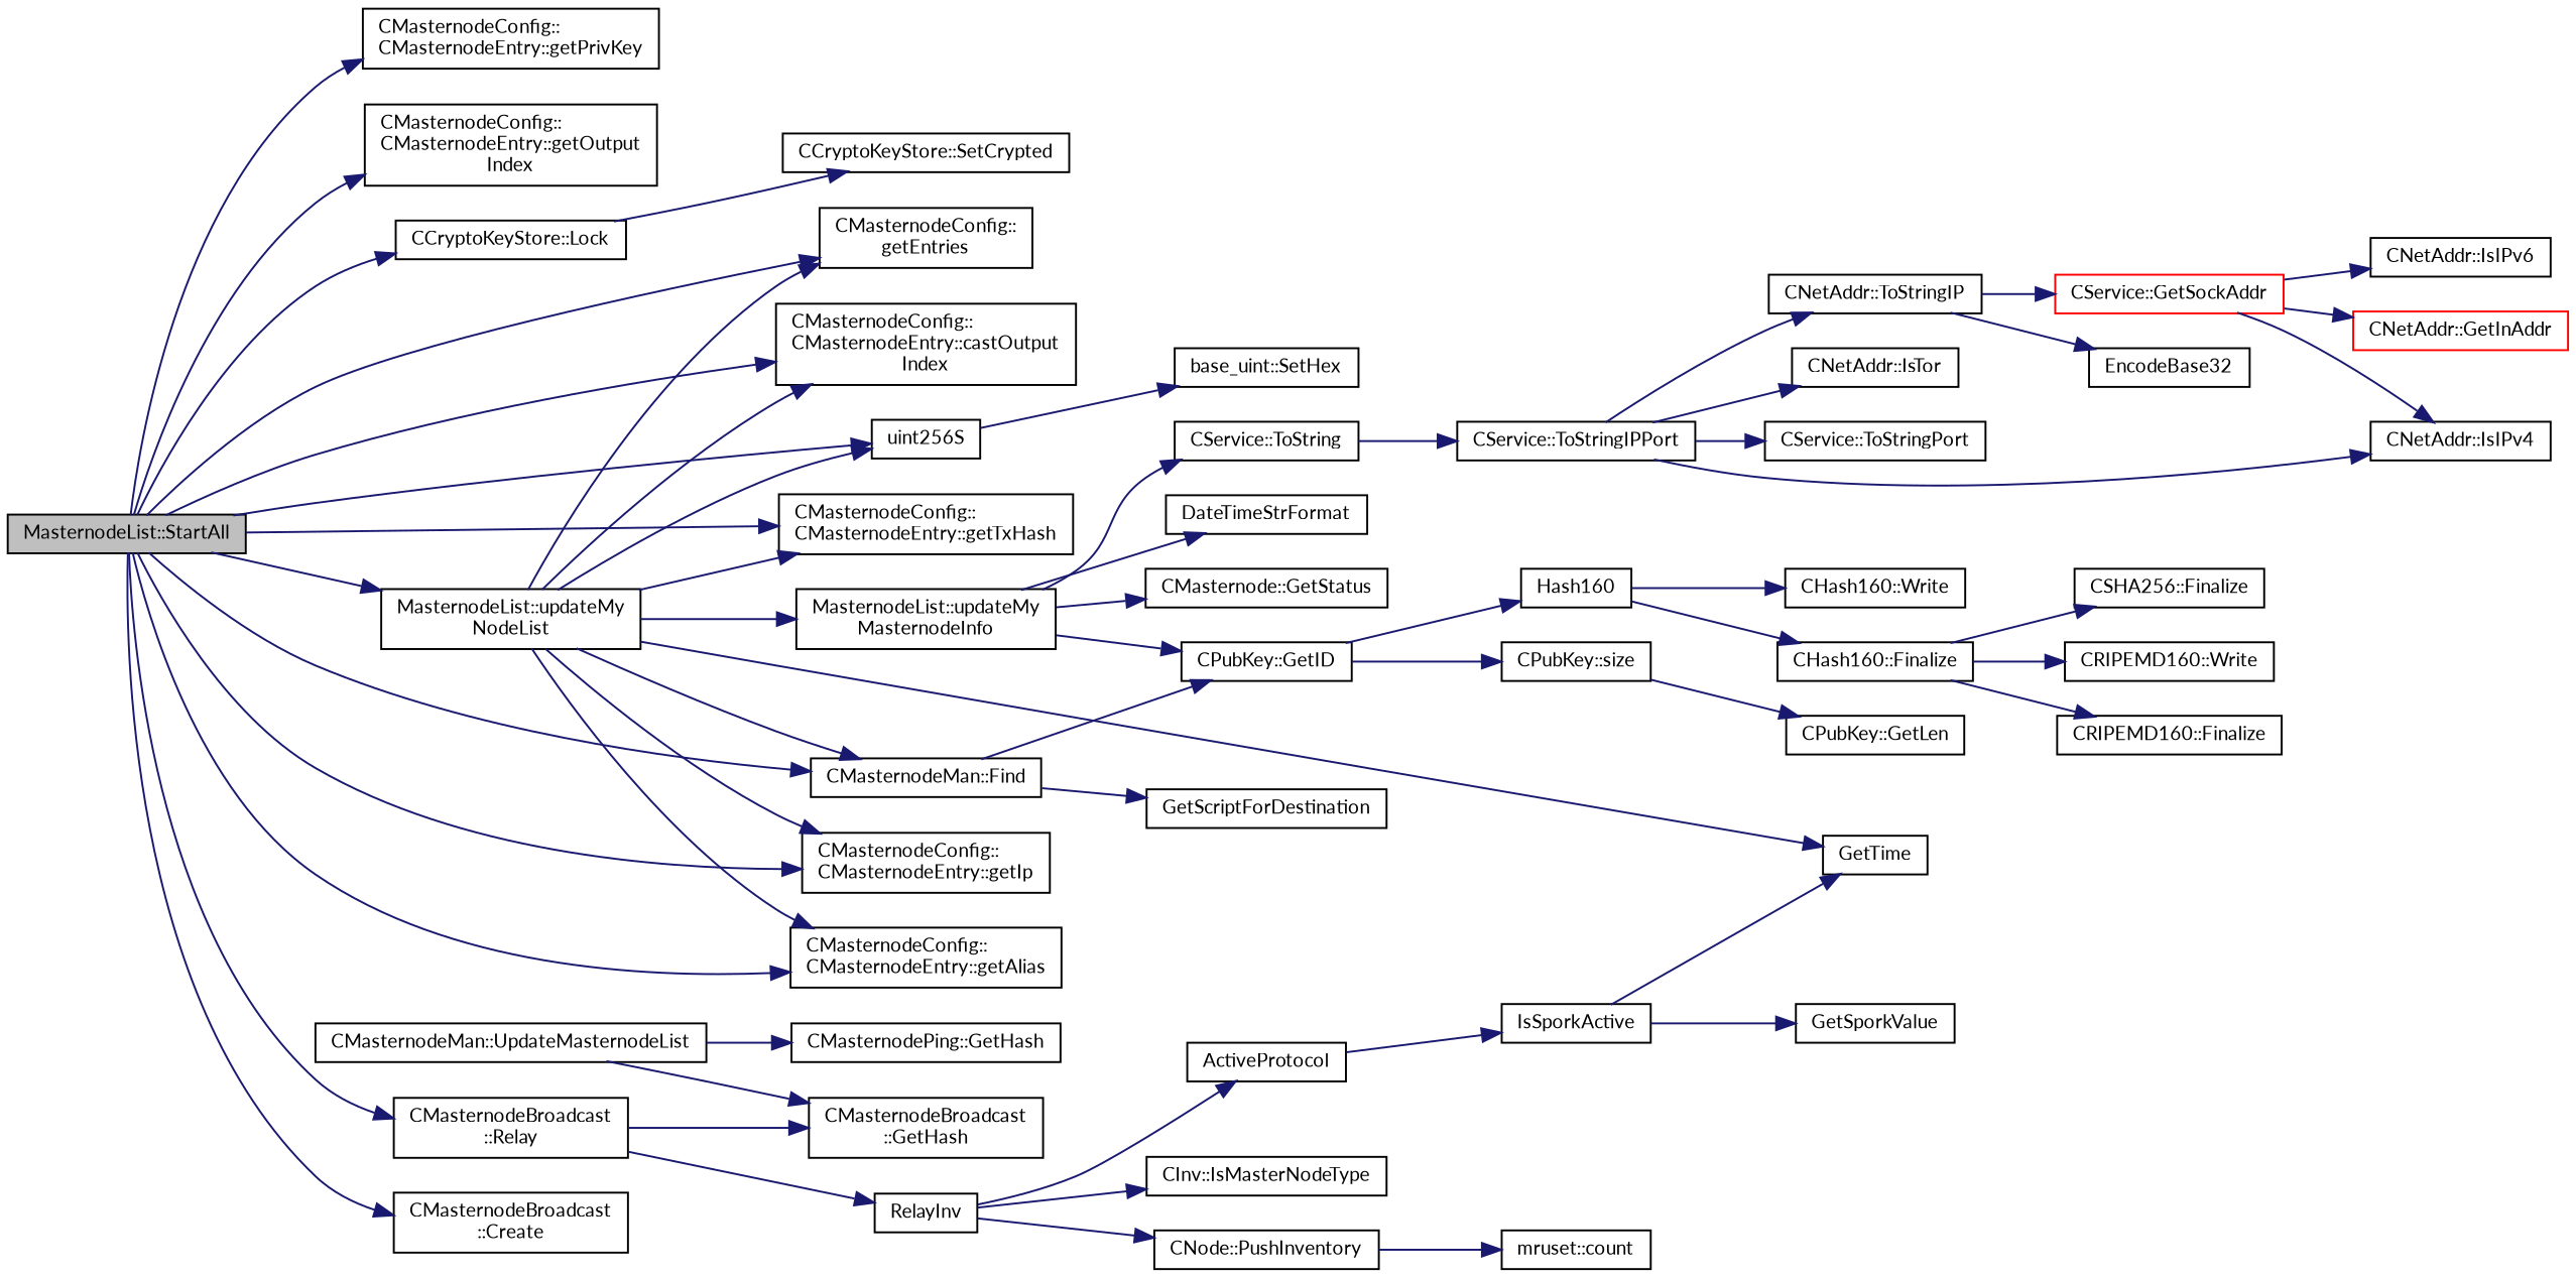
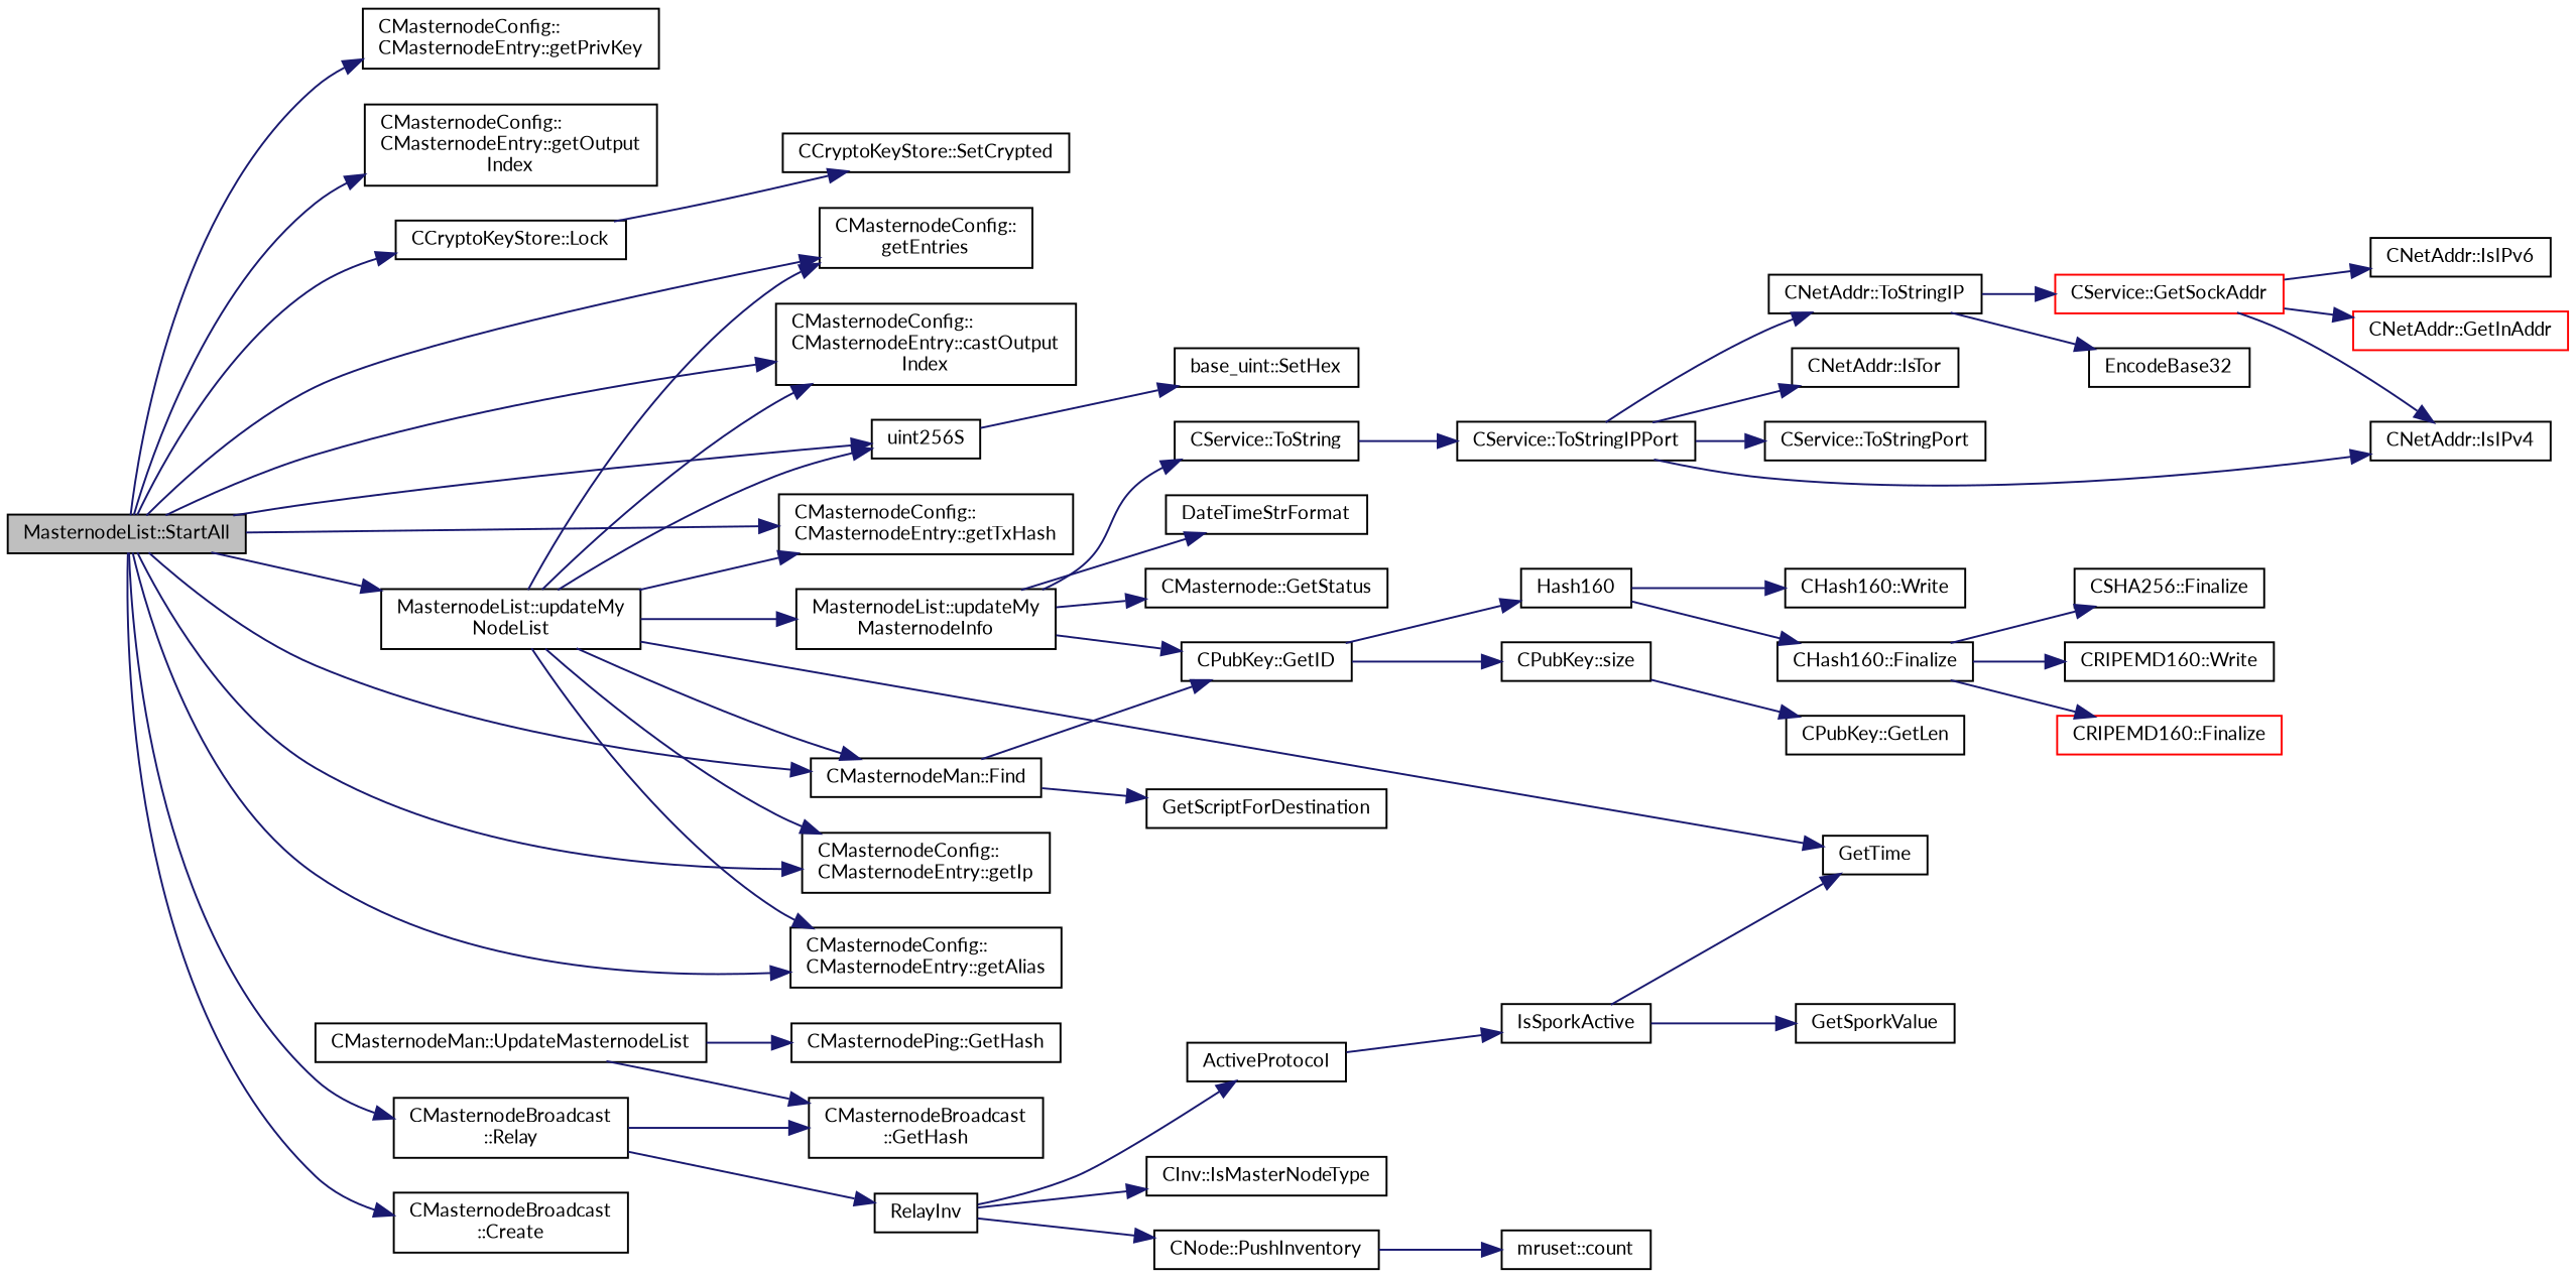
  digraph {
    fontname=Lato
    rankdir=LR
    node [color=black fillcolor=white fontname=Lato fontsize=10 shape=record style=filled]
    edge [color=midnightblue fontname=Lato fontsize=10 labelfontname=Helvetica labelfontsize=10 style=solid]
    n1 [fillcolor=grey75 fontcolor=black height=0.2 label="MasternodeList::StartAll" width=0.4]
    n2 [height=0.2 label="CMasternodeConfig::\lgetEntries" width=0.4]
    n3 [height=0.2 label="CMasternodeConfig::\lCMasternodeEntry::castOutput\lIndex" width=0.4]
    n4 [height=0.2 label=uint256S width=0.4]
    n5 [height=0.2 label="CMasternodeConfig::\lCMasternodeEntry::getTxHash" width=0.4]
    n6 [height=0.2 label="CMasternodeMan::Find" width=0.4]
    n7 [height=0.2 label="CMasternodeBroadcast\l::Create" width=0.4]
    n8 [height=0.2 label="CMasternodeConfig::\lCMasternodeEntry::getIp" width=0.4]
    n9 [height=0.2 label="CMasternodeConfig::\lCMasternodeEntry::getPrivKey" width=0.4]
    n10 [height=0.2 label="CMasternodeConfig::\lCMasternodeEntry::getOutput\lIndex" width=0.4]
    n11 [height=0.2 label="CMasternodeBroadcast\l::Relay" width=0.4]
    n12 [height=0.2 label="CMasternodeConfig::\lCMasternodeEntry::getAlias" width=0.4]
    n13 [height=0.2 label="CCryptoKeyStore::Lock" width=0.4]
    n14 [height=0.2 label="MasternodeList::updateMy\lNodeList" width=0.4]
    n15 [height=0.2 label="base_uint::SetHex" width=0.4]
    n16 [height=0.2 label=GetScriptForDestination width=0.4]
    n17 [height=0.2 label="CPubKey::GetID" width=0.4]
    n18 [height=0.2 label="CMasternodeMan::UpdateMasternodeList" width=0.4]
    n19 [height=0.2 label="CMasternodePing::GetHash" width=0.4]
    n20 [height=0.2 label="CMasternodeBroadcast\l::GetHash" width=0.4]
    n21 [height=0.2 label=RelayInv width=0.4]
    n22 [height=0.2 label="CCryptoKeyStore::SetCrypted" width=0.4]
    n23 [height=0.2 label=GetTime width=0.4]
    n24 [height=0.2 label="MasternodeList::updateMy\lMasternodeInfo" width=0.4]
    n25 [height=0.2 label=Hash160 width=0.4]
    n26 [height=0.2 label="CPubKey::size" width=0.4]
    n27 [height=0.2 label="CHash160::Write" width=0.4]
    n28 [height=0.2 label="CHash160::Finalize" width=0.4]
    n29 [height=0.2 label="CPubKey::GetLen" width=0.4]
    n30 [height=0.2 label="CSHA256::Finalize" width=0.4]
    n31 [height=0.2 label="CRIPEMD160::Write" width=0.4]
-   n32 [height=0.2 label="CRIPEMD160::Finalize" width=0.4]
+   n32 [color=red height=0.2 label="CRIPEMD160::Finalize" width=0.4]
    n33 [height=0.2 label="CInv::IsMasterNodeType" width=0.4]
    n34 [height=0.2 label=ActiveProtocol width=0.4]
    n35 [height=0.2 label="CNode::PushInventory" width=0.4]
    n36 [height=0.2 label=IsSporkActive width=0.4]
    n37 [height=0.2 label="mruset::count" width=0.4]
    n38 [height=0.2 label=GetSporkValue width=0.4]
    n39 [height=0.2 label="CService::ToString" width=0.4]
    n40 [height=0.2 label="CMasternode::GetStatus" width=0.4]
    n41 [height=0.2 label=DateTimeStrFormat width=0.4]
    n42 [height=0.2 label="CService::ToStringIPPort" width=0.4]
    n43 [height=0.2 label="CNetAddr::IsIPv4" width=0.4]
    n44 [height=0.2 label="CNetAddr::IsTor" width=0.4]
    n45 [height=0.2 label="CNetAddr::ToStringIP" width=0.4]
    n46 [height=0.2 label="CService::ToStringPort" width=0.4]
    n47 [height=0.2 label=EncodeBase32 width=0.4]
    n48 [color=red height=0.2 label="CService::GetSockAddr" width=0.4]
    n49 [color=red height=0.2 label="CNetAddr::GetInAddr" width=0.4]
    n50 [height=0.2 label="CNetAddr::IsIPv6" width=0.4]
    n1 -> n2
    n1 -> n3
    n1 -> n4
    n1 -> n5
    n1 -> n6
    n1 -> n7
    n1 -> n8
    n1 -> n9
    n1 -> n10
    n1 -> n11
    n1 -> n12
    n1 -> n13
    n1 -> n14
    n4 -> n15
    n6 -> n16
    n6 -> n17
    n11 -> n20
    n11 -> n21
    n13 -> n22
    n14 -> n2
    n14 -> n3
    n14 -> n4
    n14 -> n5
    n14 -> n6
    n14 -> n8
    n14 -> n12
    n14 -> n23
    n14 -> n24
    n17 -> n25
    n17 -> n26
    n18 -> n19
    n18 -> n20
    n21 -> n33
    n21 -> n34
    n21 -> n35
    n24 -> n17
    n24 -> n39
    n24 -> n40
    n24 -> n41
    n25 -> n27
    n25 -> n28
    n26 -> n29
    n28 -> n30
    n28 -> n31
    n28 -> n32
    n34 -> n36
    n35 -> n37
    n36 -> n23
    n36 -> n38
    n39 -> n42
    n42 -> n43
    n42 -> n44
    n42 -> n45
    n42 -> n46
    n45 -> n47
    n45 -> n48
    n48 -> n43
    n48 -> n49
    n48 -> n50
  }
